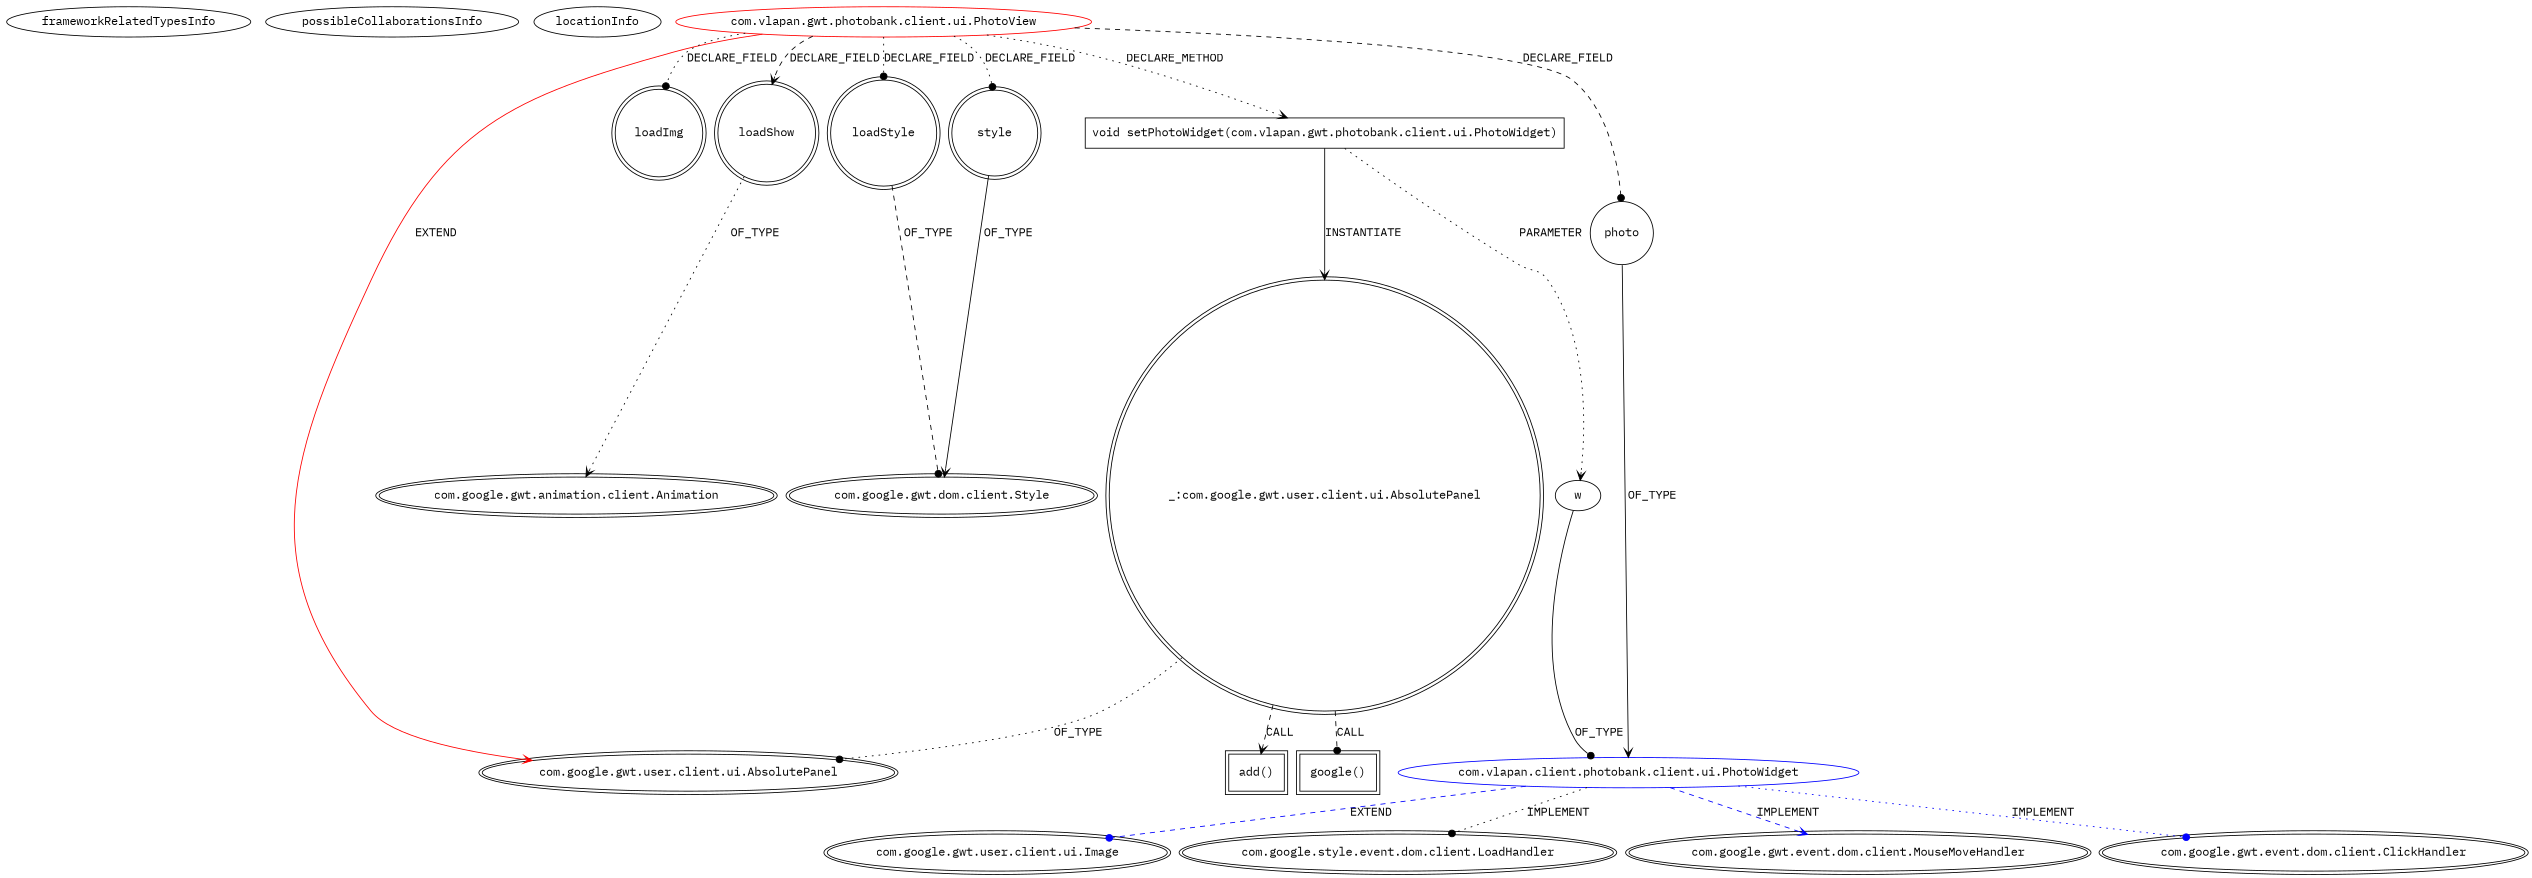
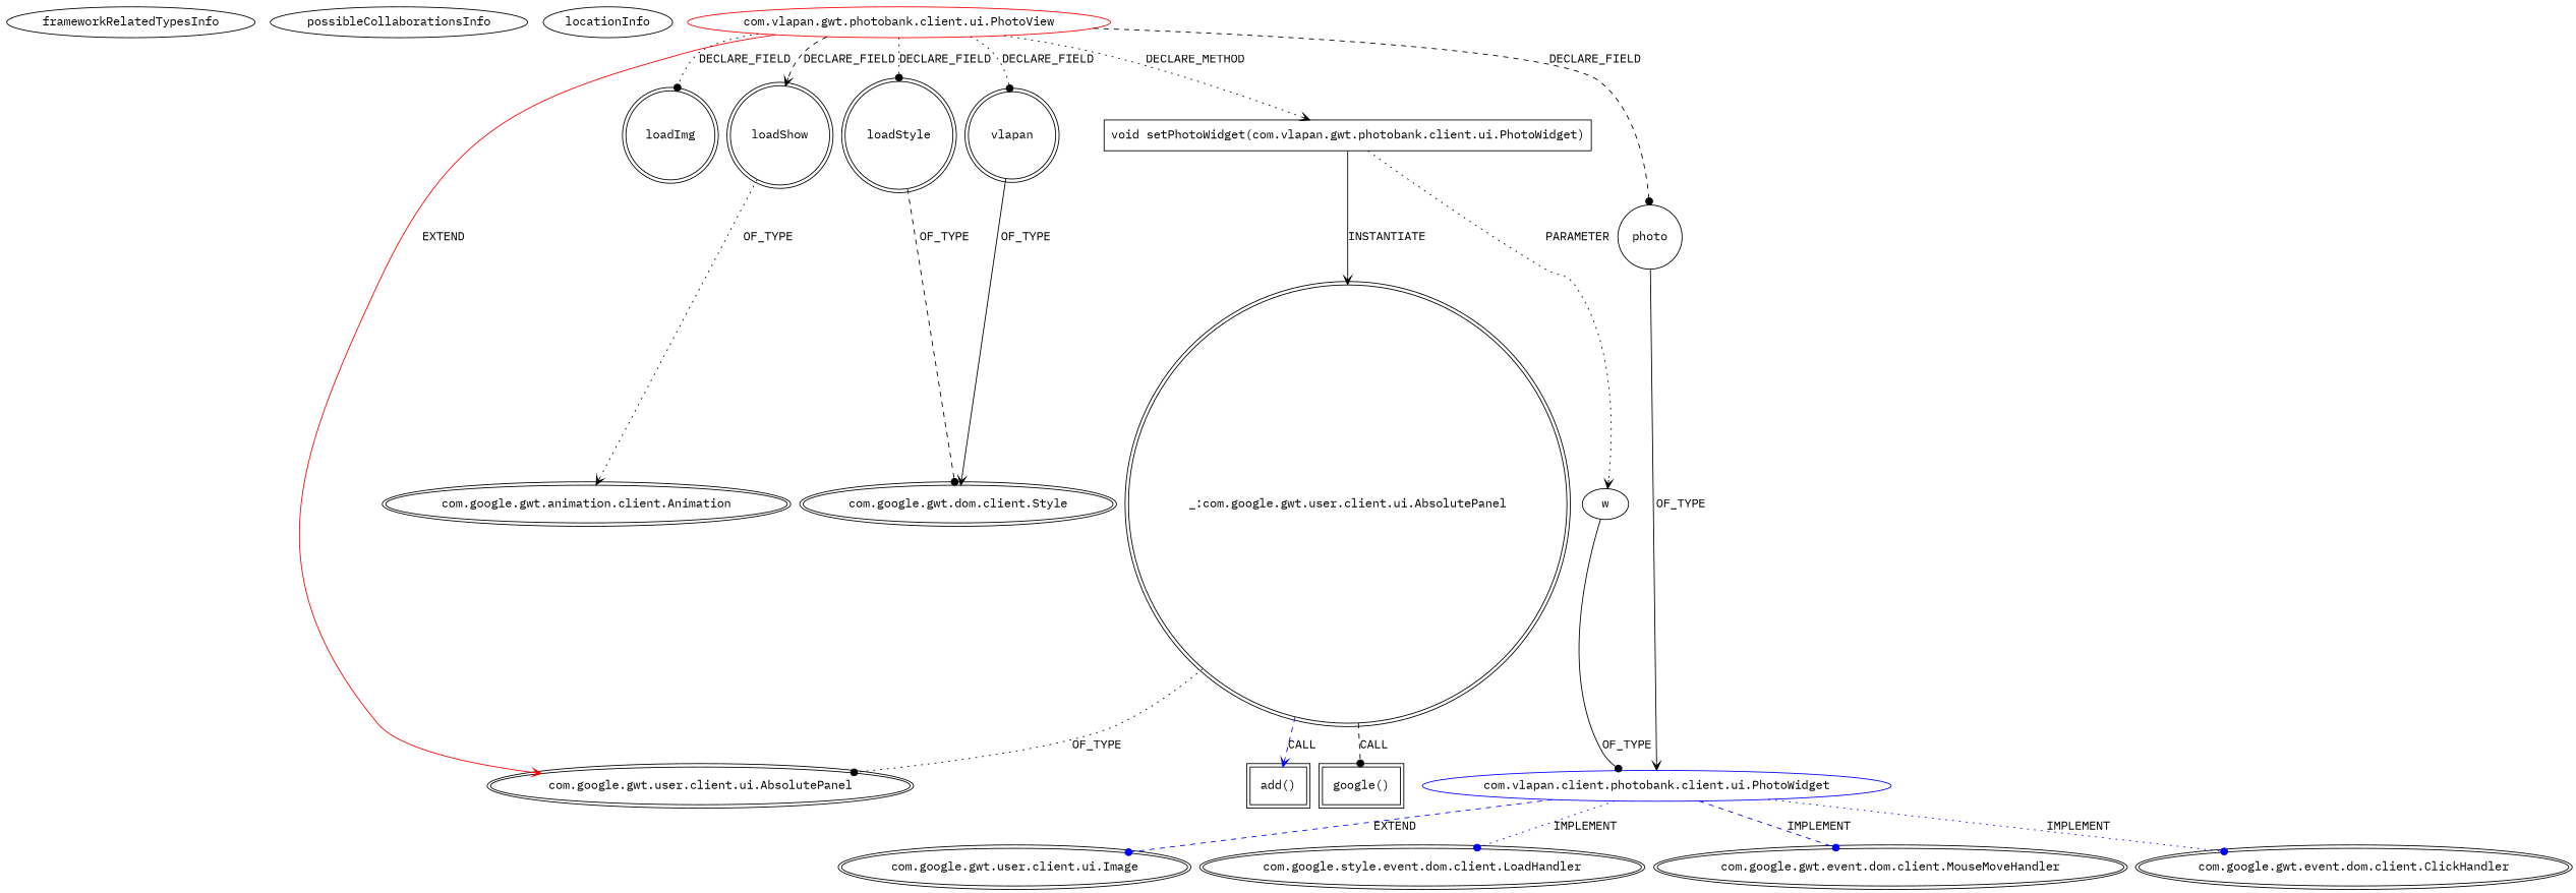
  digraph {
    fontname="IBM Plex Mono"
    node [fontname="IBM Plex Mono" isFrameworkType=true vertexType=FIELD_DECLARATION peripheries=2]
    edge [arrowhead=dot fontname="IBM Plex Mono" style=dotted]
    frameworkRelatedTypesInfo [0="com.google.gwt.user.client.ui.AbsolutePanel" isFrameworkType="" vertexType="" peripheries=""]
    possibleCollaborationsInfo [0="4607~CLIENT_METHOD_DECLARATION-PARAMETER_DECLARATION-FIELD_DECLARATION-~com.google.gwt.user.client.ui.AbsolutePanel ~com.google.gwt.user.client.ui.Image com.google.gwt.event.dom.client.LoadHandler com.google.gwt.event.dom.client.MouseMoveHandler com.google.gwt.event.dom.client.ClickHandler ~false~false" isFrameworkType="" vertexType="" peripheries=""]
    locationInfo [contextSignature=PhotoView filePath="/vlapan-PhotoBank/PhotoBank-master/src/com/vlapan/gwt/photobank/client/ui/PhotoView.java" graphId=4607 projectName="vlapan-PhotoBank" isFrameworkType="" vertexType="" peripheries=""]
    n4 [color=red isFrameworkType=false label="com.vlapan.gwt.photobank.client.ui.PhotoView" vertexType=ROOT_CLIENT_CLASS_DECLARATION peripheries=""]
    n5 [label="com.google.gwt.user.client.ui.AbsolutePanel" vertexType=FRAMEWORK_CLASS_TYPE]
    n6 [label=loadImg shape=circle]
    n7 [label=loadShow shape=circle]
    n8 [label=loadStyle shape=circle]
    n9 [isFrameworkType=false label=photo shape=circle peripheries=""]
-   n10 [label=style shape=circle]
+   n10 [label=vlapan shape=circle]
    n11 [isFrameworkType=false label="void setPhotoWidget(com.vlapan.gwt.photobank.client.ui.PhotoWidget)" shape=box vertexType=CLIENT_METHOD_DECLARATION peripheries=""]
    n12 [label="com.google.gwt.animation.client.Animation" vertexType=FRAMEWORK_CLASS_TYPE]
    n13 [label="com.google.gwt.dom.client.Style" vertexType=FRAMEWORK_CLASS_TYPE]
    n14 [color=blue isFrameworkType=false label="com.vlapan.client.photobank.client.ui.PhotoWidget" vertexType=REFERENCE_CLIENT_CLASS_DECLARATION peripheries=""]
    n15 [isFrameworkType=false label=w vertexType=PARAMETER_DECLARATION peripheries=""]
    n16 [label="_:com.google.gwt.user.client.ui.AbsolutePanel" shape=circle vertexType=VARIABLE_EXPRESION]
    n17 [label="com.google.gwt.user.client.ui.Image" vertexType=FRAMEWORK_CLASS_TYPE]
    n18 [label="com.google.style.event.dom.client.LoadHandler" vertexType=FRAMEWORK_INTERFACE_TYPE]
    n19 [label="com.google.gwt.event.dom.client.MouseMoveHandler" vertexType=FRAMEWORK_INTERFACE_TYPE]
    n20 [label="com.google.gwt.event.dom.client.ClickHandler" vertexType=FRAMEWORK_INTERFACE_TYPE]
    n21 [label="google()" shape=box vertexType=INSIDE_CALL]
    n22 [label="add()" shape=box vertexType=INSIDE_CALL]
    n4 -> n5 [arrowhead=vee color=red label=EXTEND style=solid]
    n4 -> n6 [label=DECLARE_FIELD]
    n4 -> n7 [arrowhead=vee label=DECLARE_FIELD style=dashed]
    n4 -> n8 [label=DECLARE_FIELD]
    n4 -> n9 [label=DECLARE_FIELD style=dashed]
    n4 -> n10 [label=DECLARE_FIELD]
    n4 -> n11 [arrowhead=vee label=DECLARE_METHOD]
    n7 -> n12 [arrowhead=vee label=OF_TYPE]
    n8 -> n13 [label=OF_TYPE style=dashed]
    n9 -> n14 [arrowhead=vee label=OF_TYPE style=solid]
    n10 -> n13 [arrowhead=vee label=OF_TYPE style=solid]
    n11 -> n15 [arrowhead=vee label=PARAMETER]
    n11 -> n16 [arrowhead=vee label=INSTANTIATE style=solid]
    n14 -> n17 [color=blue label=EXTEND style=dashed]
-   n14 -> n18 [color=black label=IMPLEMENT]
-   n14 -> n19 [arrowhead=vee color=blue label=IMPLEMENT style=dashed]
+   n14 -> n18 [color=blue label=IMPLEMENT]
+   n14 -> n19 [color=blue label=IMPLEMENT style=dashed]
    n14 -> n20 [color=blue label=IMPLEMENT]
    n15 -> n14 [label=OF_TYPE style=solid]
    n16 -> n5 [label=OF_TYPE]
    n16 -> n21 [label=CALL style=dashed]
-   n16 -> n22 [arrowhead=vee label=CALL style=dashed]
+   n16 -> n22 [arrowhead=vee label=CALL style=dashed color=blue]
  }
